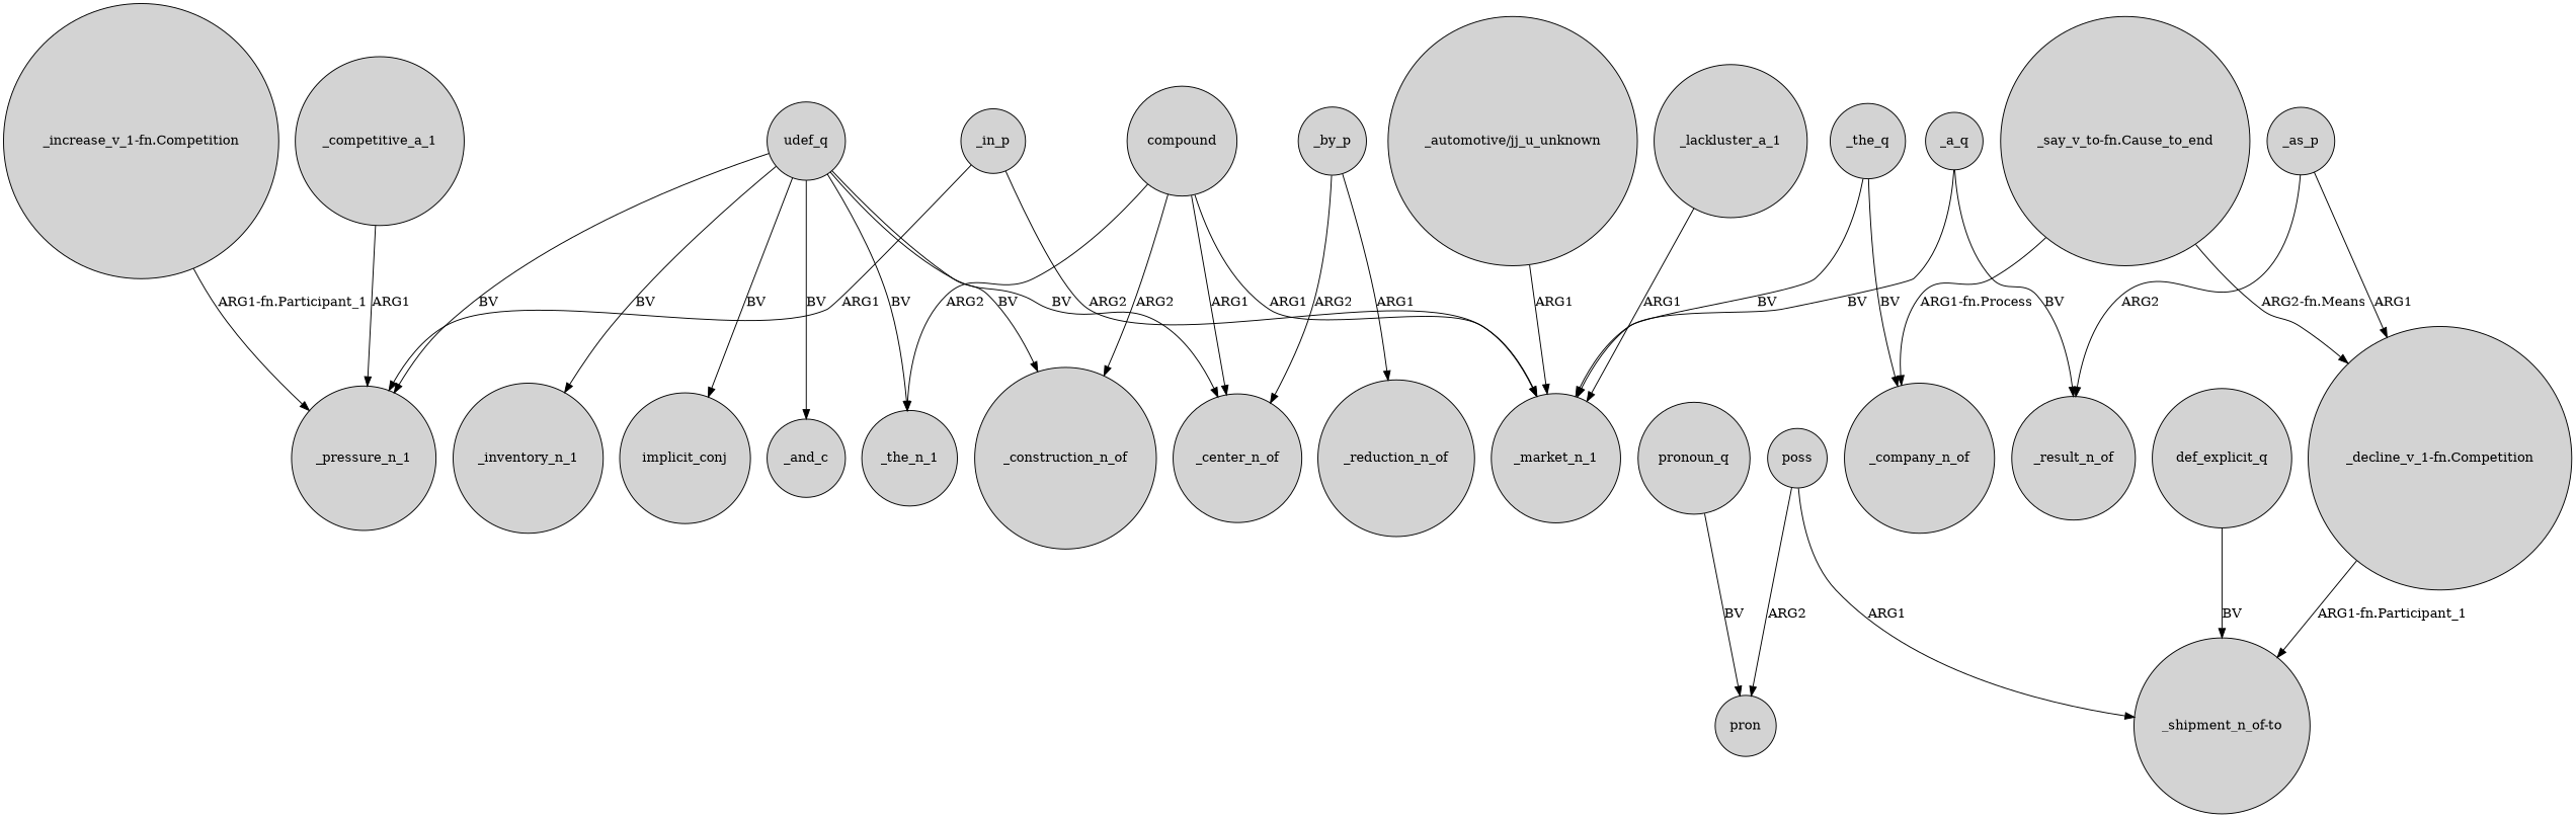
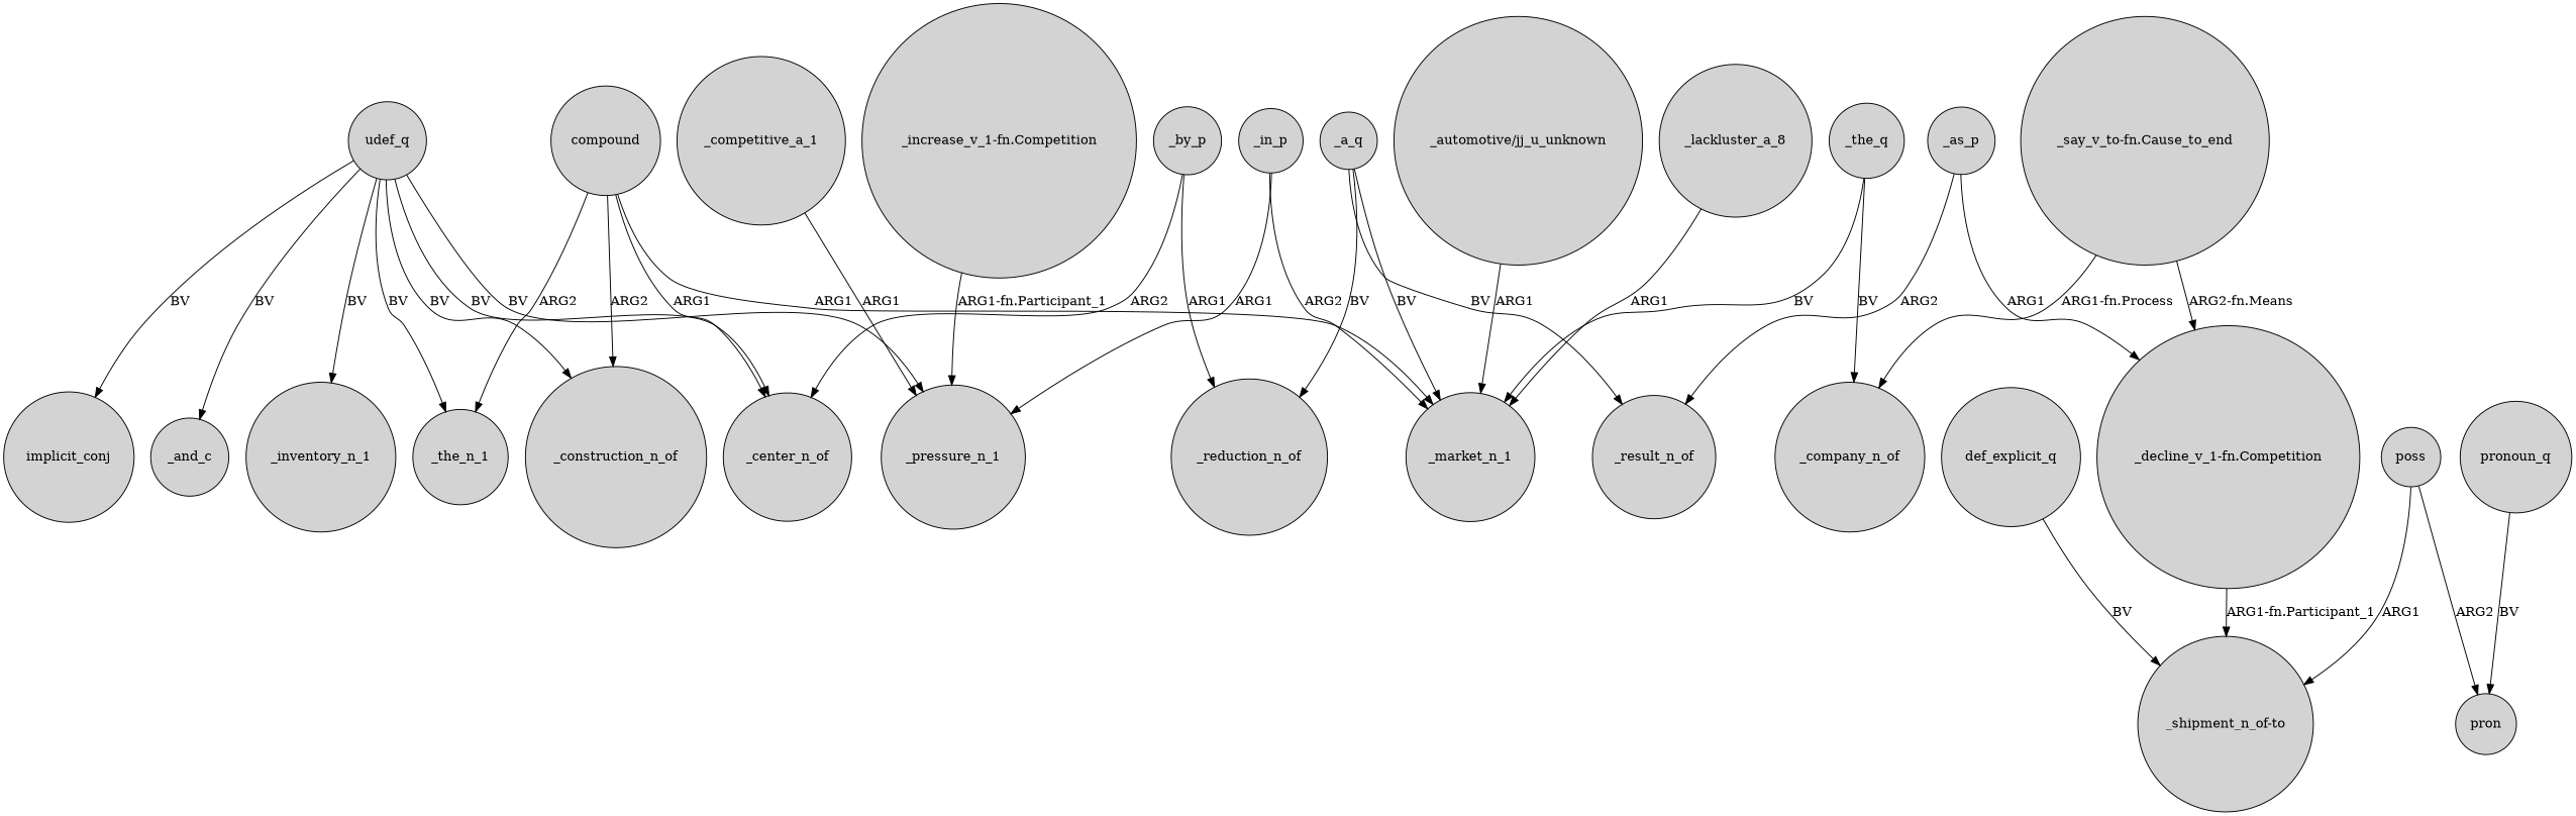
  digraph {
    node [shape=circle style=filled]
    n1 [label=_the_n_1]
    udef_q
    _inventory_n_1
    _pressure_n_1
    _center_n_of
    implicit_conj
    _construction_n_of
    _and_c
    "_say_v_to-fn.Cause_to_end"
    "_decline_v_1-fn.Competition"
    _company_n_of
    "_shipment_n_of-to"
    _as_p
    _result_n_of
    _in_p
    _market_n_1
    compound
    poss
    pron
-   _lackluster_a_1
+   _lackluster_a_1 [label=_lackluster_a_8]
    def_explicit_q
    _the_q
    pronoun_q
    _by_p
    _reduction_n_of
    "_automotive/jj_u_unknown"
    _competitive_a_1
    _a_q
    "_increase_v_1-fn.Competition"
    udef_q -> n1 [label=BV]
    udef_q -> _inventory_n_1 [label=BV]
    udef_q -> _pressure_n_1 [label=BV]
    udef_q -> _center_n_of [label=BV]
    udef_q -> implicit_conj [label=BV]
    udef_q -> _construction_n_of [label=BV]
    udef_q -> _and_c [label=BV]
    "_say_v_to-fn.Cause_to_end" -> "_decline_v_1-fn.Competition" [label="ARG2-fn.Means"]
    "_say_v_to-fn.Cause_to_end" -> _company_n_of [label="ARG1-fn.Process"]
    "_decline_v_1-fn.Competition" -> "_shipment_n_of-to" [label="ARG1-fn.Participant_1"]
    _as_p -> "_decline_v_1-fn.Competition" [label=ARG1]
    _as_p -> _result_n_of [label=ARG2]
    _in_p -> _pressure_n_1 [label=ARG1]
    _in_p -> _market_n_1 [label=ARG2]
    compound -> n1 [label=ARG2]
    compound -> _center_n_of [label=ARG1]
    compound -> _construction_n_of [label=ARG2]
    compound -> _market_n_1 [label=ARG1]
    poss -> "_shipment_n_of-to" [label=ARG1]
    poss -> pron [label=ARG2]
    _lackluster_a_1 -> _market_n_1 [label=ARG1]
    def_explicit_q -> "_shipment_n_of-to" [label=BV]
    _the_q -> _company_n_of [label=BV]
    _the_q -> _market_n_1 [label=BV]
    pronoun_q -> pron [label=BV]
    _by_p -> _center_n_of [label=ARG2]
    _by_p -> _reduction_n_of [label=ARG1]
    "_automotive/jj_u_unknown" -> _market_n_1 [label=ARG1]
    _competitive_a_1 -> _pressure_n_1 [label=ARG1]
    _a_q -> _result_n_of [label=BV]
    _a_q -> _market_n_1 [label=BV]
+   _a_q -> _reduction_n_of [label=BV]
    "_increase_v_1-fn.Competition" -> _pressure_n_1 [label="ARG1-fn.Participant_1"]
  }
